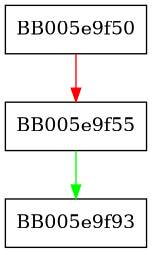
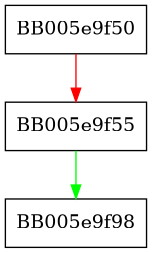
  digraph {
    splines=ortho
    node [shape=box]
    BB005e9f50
    BB005e9f55
-   BB005e9f98 [label=BB005e9f93]
+   BB005e9f98
    BB005e9f50 -> BB005e9f55 [color=red]
    BB005e9f55 -> BB005e9f98 [color=green]
  }
